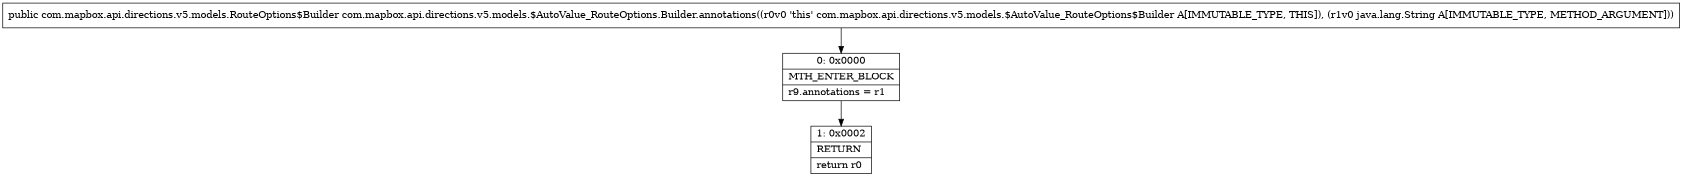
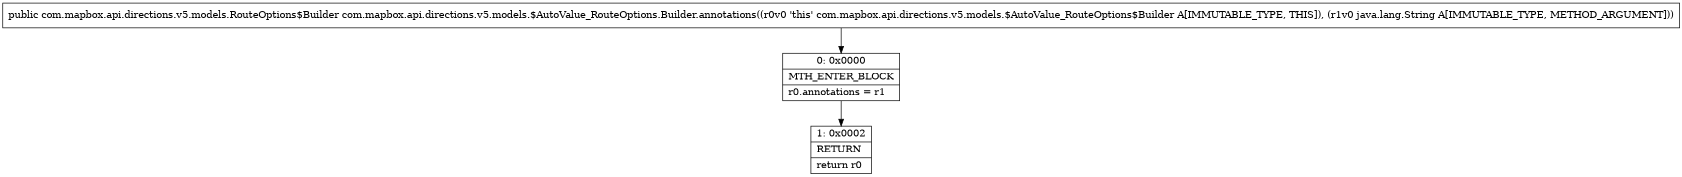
  digraph {
    node [shape=record]
-   n1 [label="{0\:\ 0x0000|MTH_ENTER_BLOCK\l|r9.annotations = r1\l}"]
+   n1 [label="{0\:\ 0x0000|MTH_ENTER_BLOCK\l|r0.annotations = r1\l}"]
    n2 [label="{1\:\ 0x0002|RETURN\l|return r0\l}"]
    n3 [label="{public com.mapbox.api.directions.v5.models.RouteOptions$Builder com.mapbox.api.directions.v5.models.$AutoValue_RouteOptions.Builder.annotations((r0v0 'this' com.mapbox.api.directions.v5.models.$AutoValue_RouteOptions$Builder A[IMMUTABLE_TYPE, THIS]), (r1v0 java.lang.String A[IMMUTABLE_TYPE, METHOD_ARGUMENT])) }"]
    n1 -> n2
    n3 -> n1
  }
